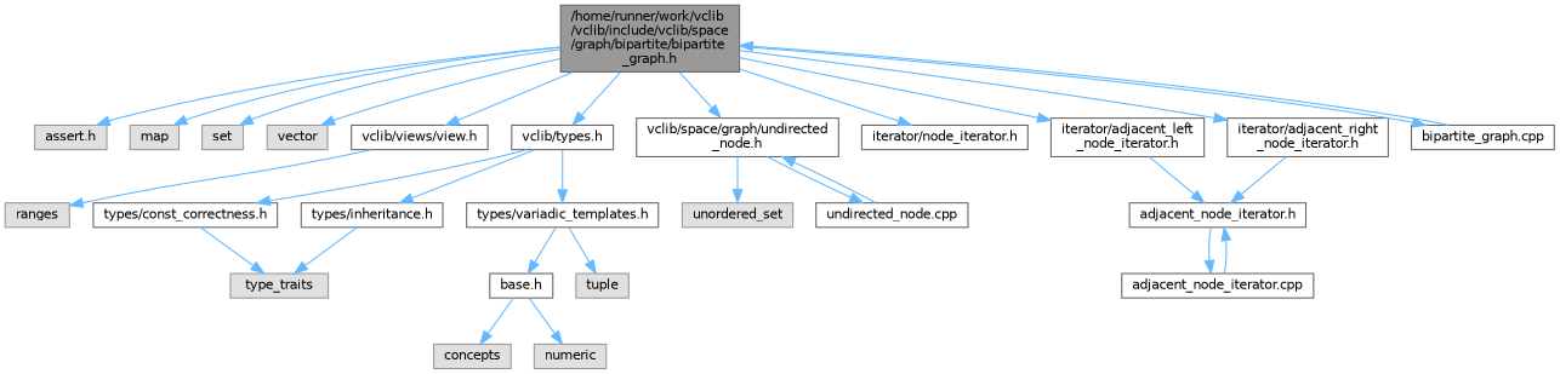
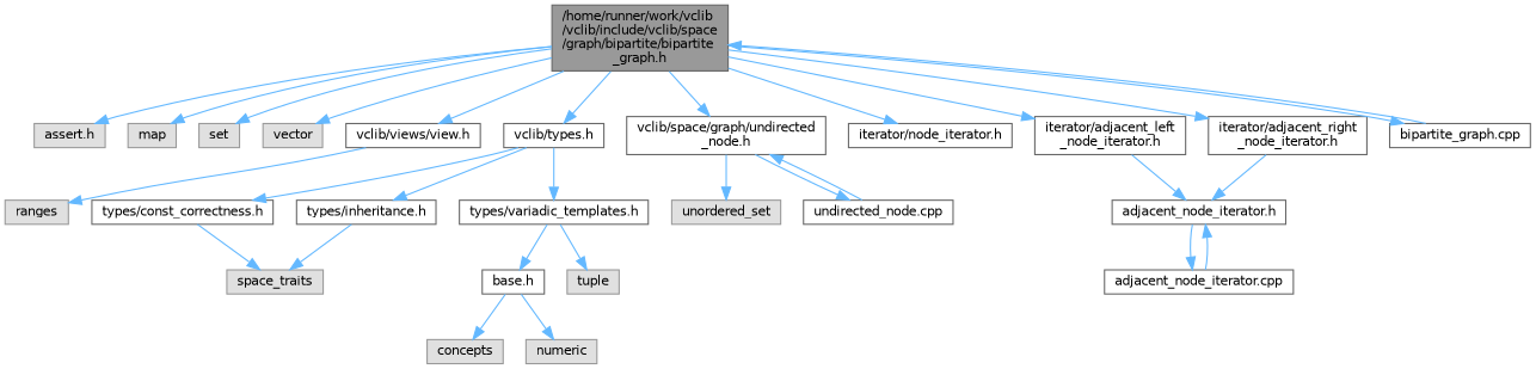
  digraph {
    node [color=grey40 fillcolor=white fontname=Helvetica fontsize=10 shape=box style=filled]
    edge [color=steelblue1 fontname=Helvetica fontsize=10 labelfontname=Helvetica labelfontsize=10 style=solid]
    n1 [color=gray40 fillcolor=grey60 fontcolor=black height=0.2 label="/home/runner/work/vclib\l/vclib/include/vclib/space\l/graph/bipartite/bipartite\l_graph.h" width=0.4]
    n2 [color=grey60 fillcolor="#E0E0E0" height=0.2 label="assert.h" width=0.4]
    n3 [color=grey60 fillcolor="#E0E0E0" height=0.2 label=map width=0.4]
    n4 [color=grey60 fillcolor="#E0E0E0" height=0.2 label=set width=0.4]
    n5 [color=grey60 fillcolor="#E0E0E0" height=0.2 label=vector width=0.4]
    n6 [height=0.2 label="vclib/views/view.h" width=0.4]
    n7 [height=0.2 label="vclib/types.h" width=0.4]
    n8 [height=0.2 label="vclib/space/graph/undirected\l_node.h" width=0.4]
    n9 [height=0.2 label="iterator/node_iterator.h" width=0.4]
    n10 [height=0.2 label="iterator/adjacent_left\l_node_iterator.h" width=0.4]
    n11 [height=0.2 label="iterator/adjacent_right\l_node_iterator.h" width=0.4]
    n12 [height=0.2 label="bipartite_graph.cpp" width=0.4]
    n13 [color=grey60 fillcolor="#E0E0E0" height=0.2 label=ranges width=0.4]
    n14 [height=0.2 label="types/const_correctness.h" width=0.4]
    n15 [height=0.2 label="types/inheritance.h" width=0.4]
    n16 [height=0.2 label="types/variadic_templates.h" width=0.4]
    n17 [color=grey60 fillcolor="#E0E0E0" height=0.2 label=unordered_set width=0.4]
    n18 [height=0.2 label="undirected_node.cpp" width=0.4]
    n19 [height=0.2 label="adjacent_node_iterator.h" width=0.4]
-   n20 [color=grey60 fillcolor="#E0E0E0" height=0.2 label=type_traits width=0.4]
+   n20 [color=grey60 fillcolor="#E0E0E0" height=0.2 label=space_traits width=0.4]
    n21 [height=0.2 label="base.h" width=0.4]
    n22 [color=grey60 fillcolor="#E0E0E0" height=0.2 label=tuple width=0.4]
    n23 [color=grey60 fillcolor="#E0E0E0" height=0.2 label=concepts width=0.4]
    n24 [color=grey60 fillcolor="#E0E0E0" height=0.2 label=numeric width=0.4]
    n25 [height=0.2 label="adjacent_node_iterator.cpp" width=0.4]
    n1 -> n2
    n1 -> n3
    n1 -> n4
    n1 -> n5
    n1 -> n6
    n1 -> n7
    n1 -> n8
    n1 -> n9
    n1 -> n10
    n1 -> n11
    n1 -> n12
    n6 -> n13
    n7 -> n14
    n7 -> n15
    n7 -> n16
    n8 -> n17
    n8 -> n18
    n10 -> n19
    n11 -> n19
    n12 -> n1
    n14 -> n20
    n15 -> n20
    n16 -> n21
    n16 -> n22
    n18 -> n8
    n19 -> n25
    n21 -> n23
    n21 -> n24
    n25 -> n19
  }
